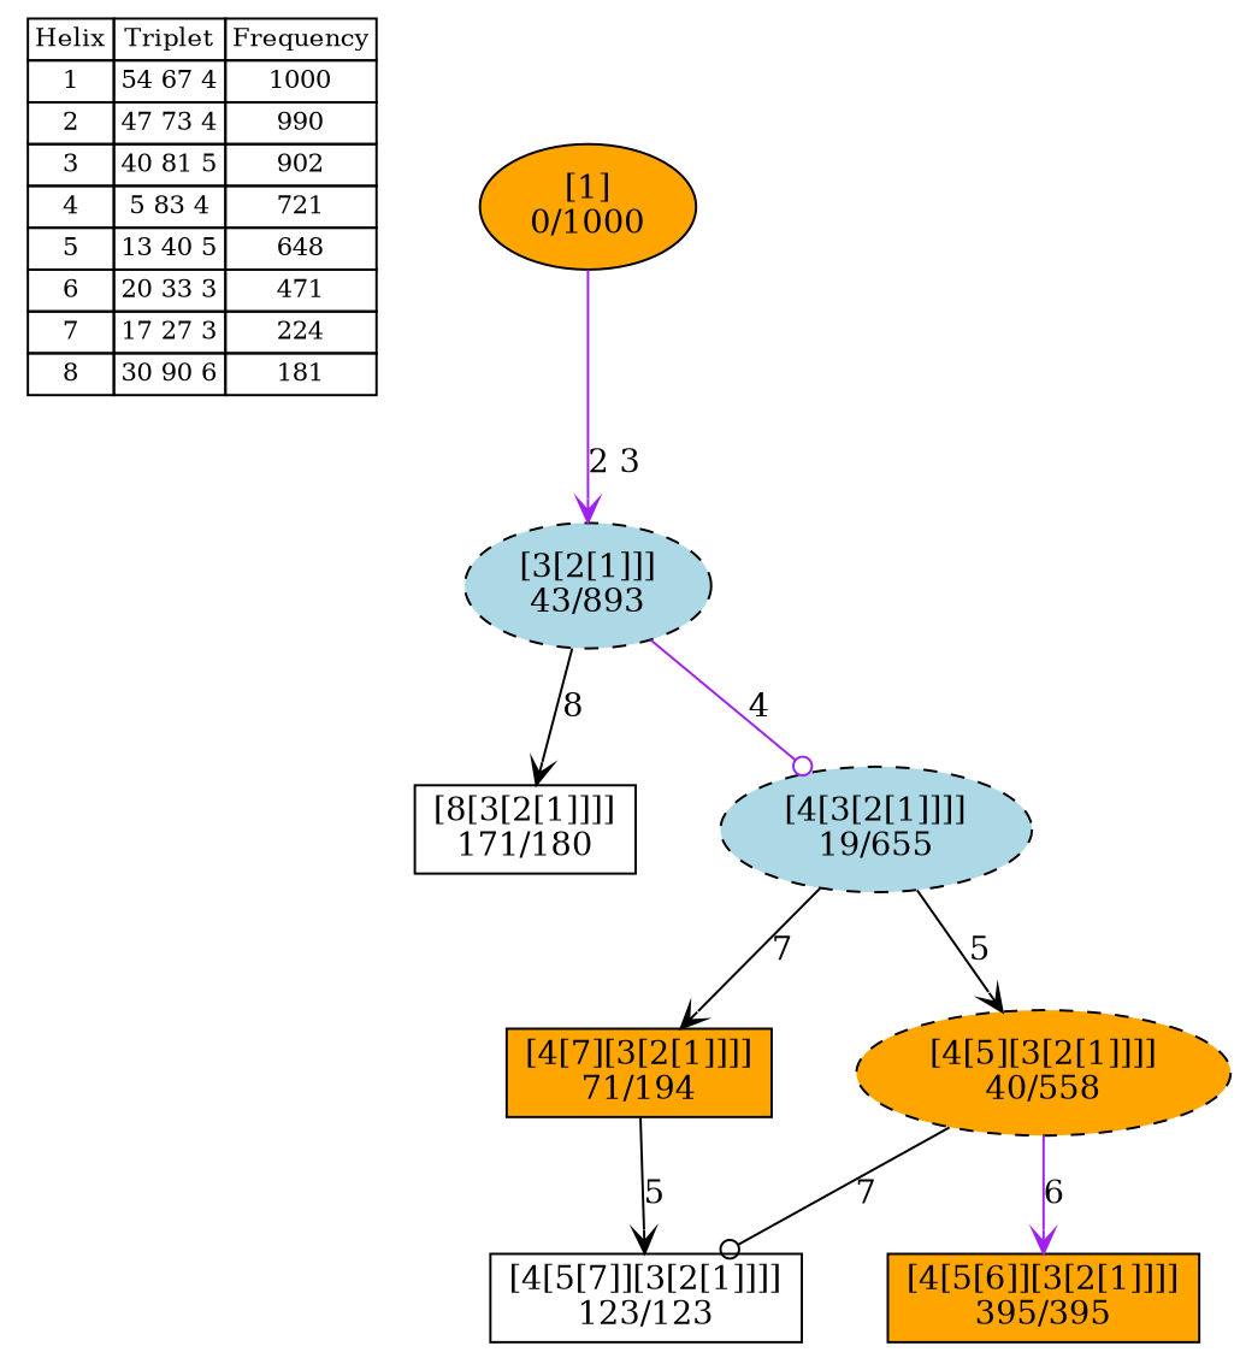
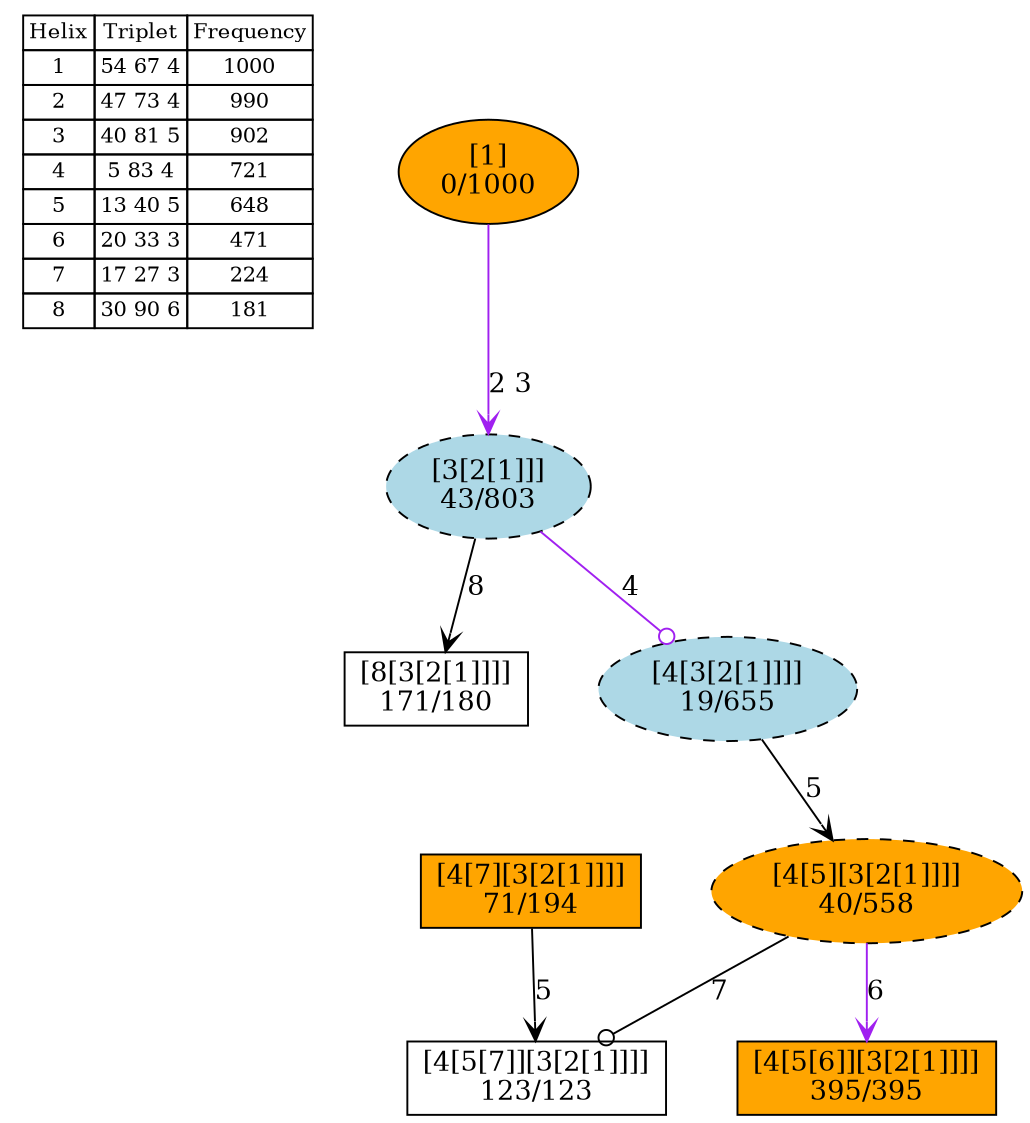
  digraph {
    nodesep=0.5
    node [fillcolor=orange style=filled]
    edge [arrowhead=vee color=black]
    n1 [fontsize=11 label=< <table border="0" cellborder="1" cellspacing="0"><tr><td>Helix</td><td>Triplet</td><td>Frequency</td></tr> <tr><td>1</td><td>54 67 4</td><td>1000</td></tr> <tr><td>2</td><td>47 73 4</td><td>990</td></tr> <tr><td>3</td><td>40 81 5</td><td>902</td></tr> <tr><td>4</td><td>5 83 4</td><td>721</td></tr> <tr><td>5</td><td>13 40 5</td><td>648</td></tr> <tr><td>6</td><td>20 33 3</td><td>471</td></tr> <tr><td>7</td><td>17 27 3</td><td>224</td></tr> <tr><td>8</td><td>30 90 6</td><td>181</td></tr> </table>> shape=plaintext fillcolor="" style=""]
    n2 [label="[4[5[6]][3[2[1]]]]\n395/395" shape=box]
    n3 [fillcolor=white label="[8[3[2[1]]]]\n171/180" shape=box]
    n4 [fillcolor=white label="[4[5[7]][3[2[1]]]]\n123/123" shape=box]
    n5 [label="[4[7][3[2[1]]]]\n71/194" shape=box]
-   n6 [fillcolor=lightblue label="[3[2[1]]]\n43/893" style="dashed,filled"]
+   n6 [fillcolor=lightblue label="[3[2[1]]]\n43/803" style="dashed,filled"]
    n7 [fillcolor=lightblue label="[4[3[2[1]]]]\n19/655" style="dashed,filled"]
    n8 [label="[4[5][3[2[1]]]]\n40/558" style="dashed,filled"]
    n9 [label="[1]\n0/1000"]
    n5 -> n4 [label="5 "]
    n6 -> n3 [label="8 "]
    n6 -> n7 [arrowhead=odot color=purple label="4 "]
-   n7 -> n5 [label="7 "]
    n7 -> n8 [label="5 "]
    n8 -> n2 [color=purple label="6 "]
    n8 -> n4 [arrowhead=odot label="7 "]
    n9 -> n6 [color=purple label="2 3 "]
  }
